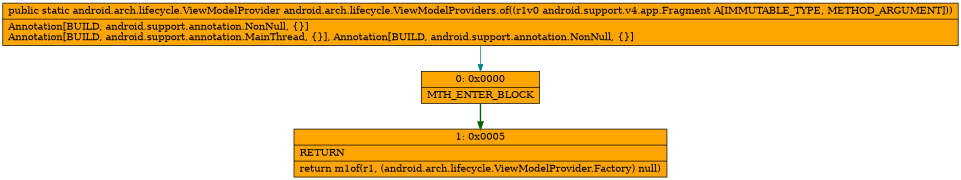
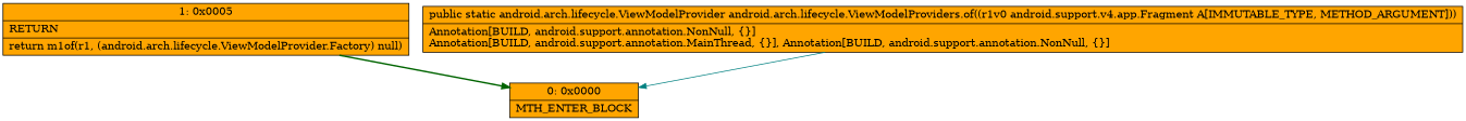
  digraph {
    node [shape=record style=filled fillcolor=orange]
    n1 [label="{0\:\ 0x0000|MTH_ENTER_BLOCK\l}"]
    n2 [label="{1\:\ 0x0005|RETURN\l|return m1of(r1, (android.arch.lifecycle.ViewModelProvider.Factory) null)\l}"]
    n3 [label="{public static android.arch.lifecycle.ViewModelProvider android.arch.lifecycle.ViewModelProviders.of((r1v0 android.support.v4.app.Fragment A[IMMUTABLE_TYPE, METHOD_ARGUMENT]))  | Annotation[BUILD, android.support.annotation.NonNull, \{\}]\lAnnotation[BUILD, android.support.annotation.MainThread, \{\}], Annotation[BUILD, android.support.annotation.NonNull, \{\}]\l}"]
-   n1 -> n2 [color=darkgreen style=bold]
+   n2 -> n1 [color=darkgreen style=bold]
    n3 -> n1 [color=teal style=solid]
  }
